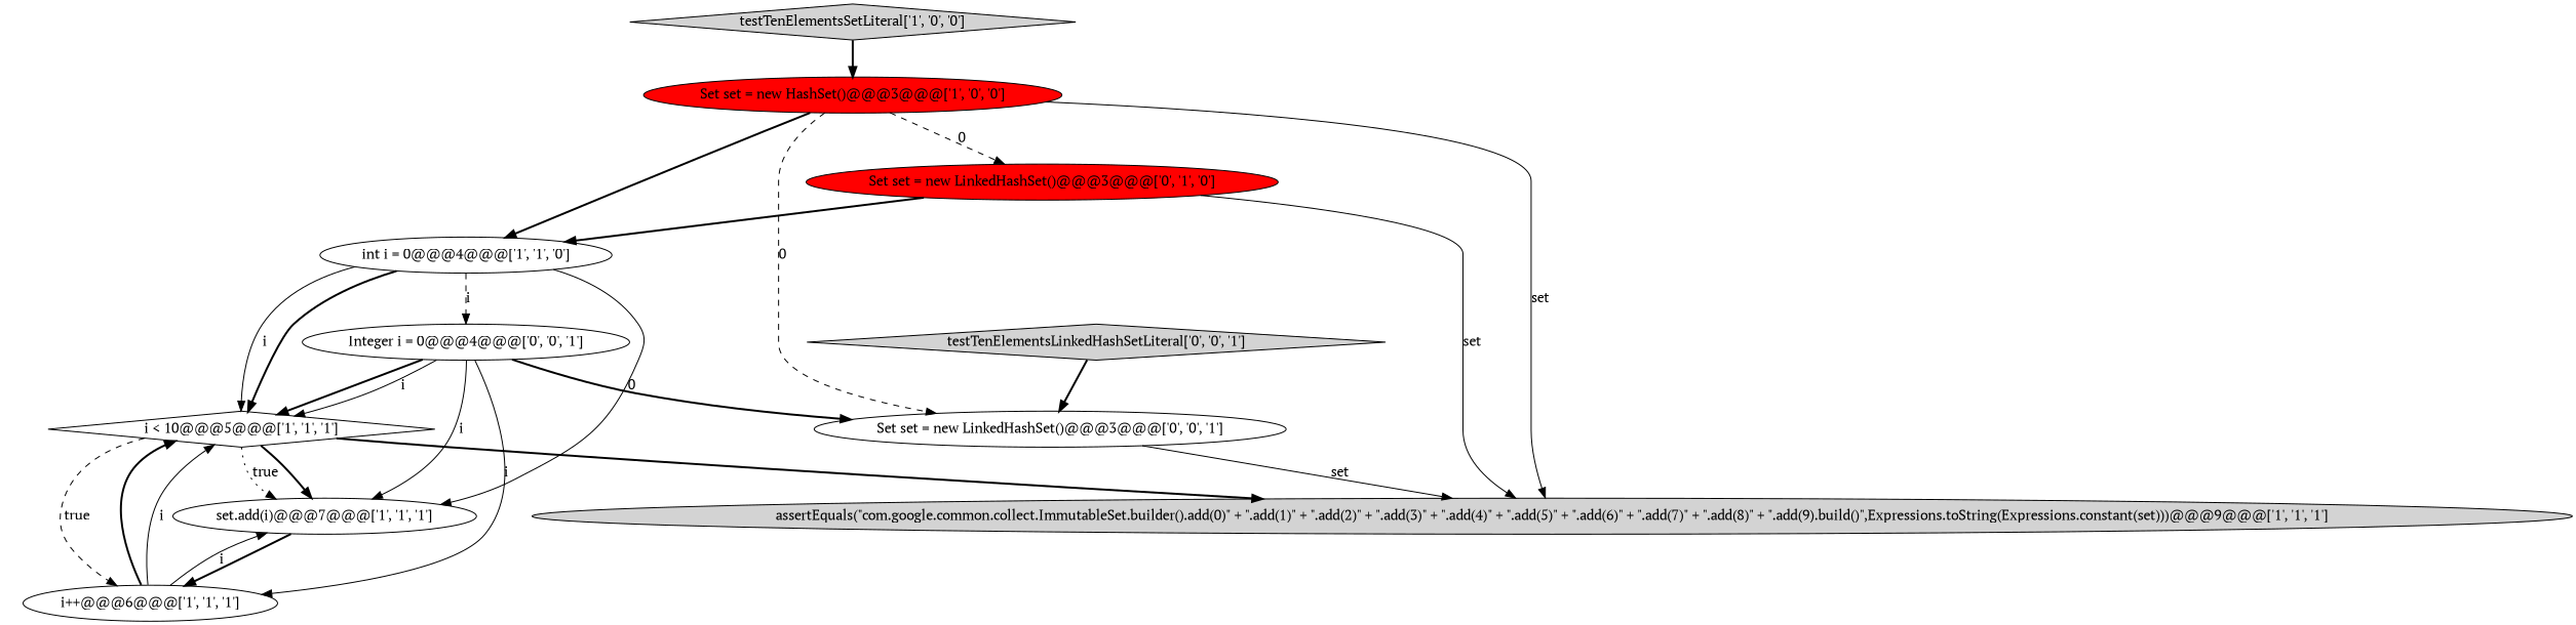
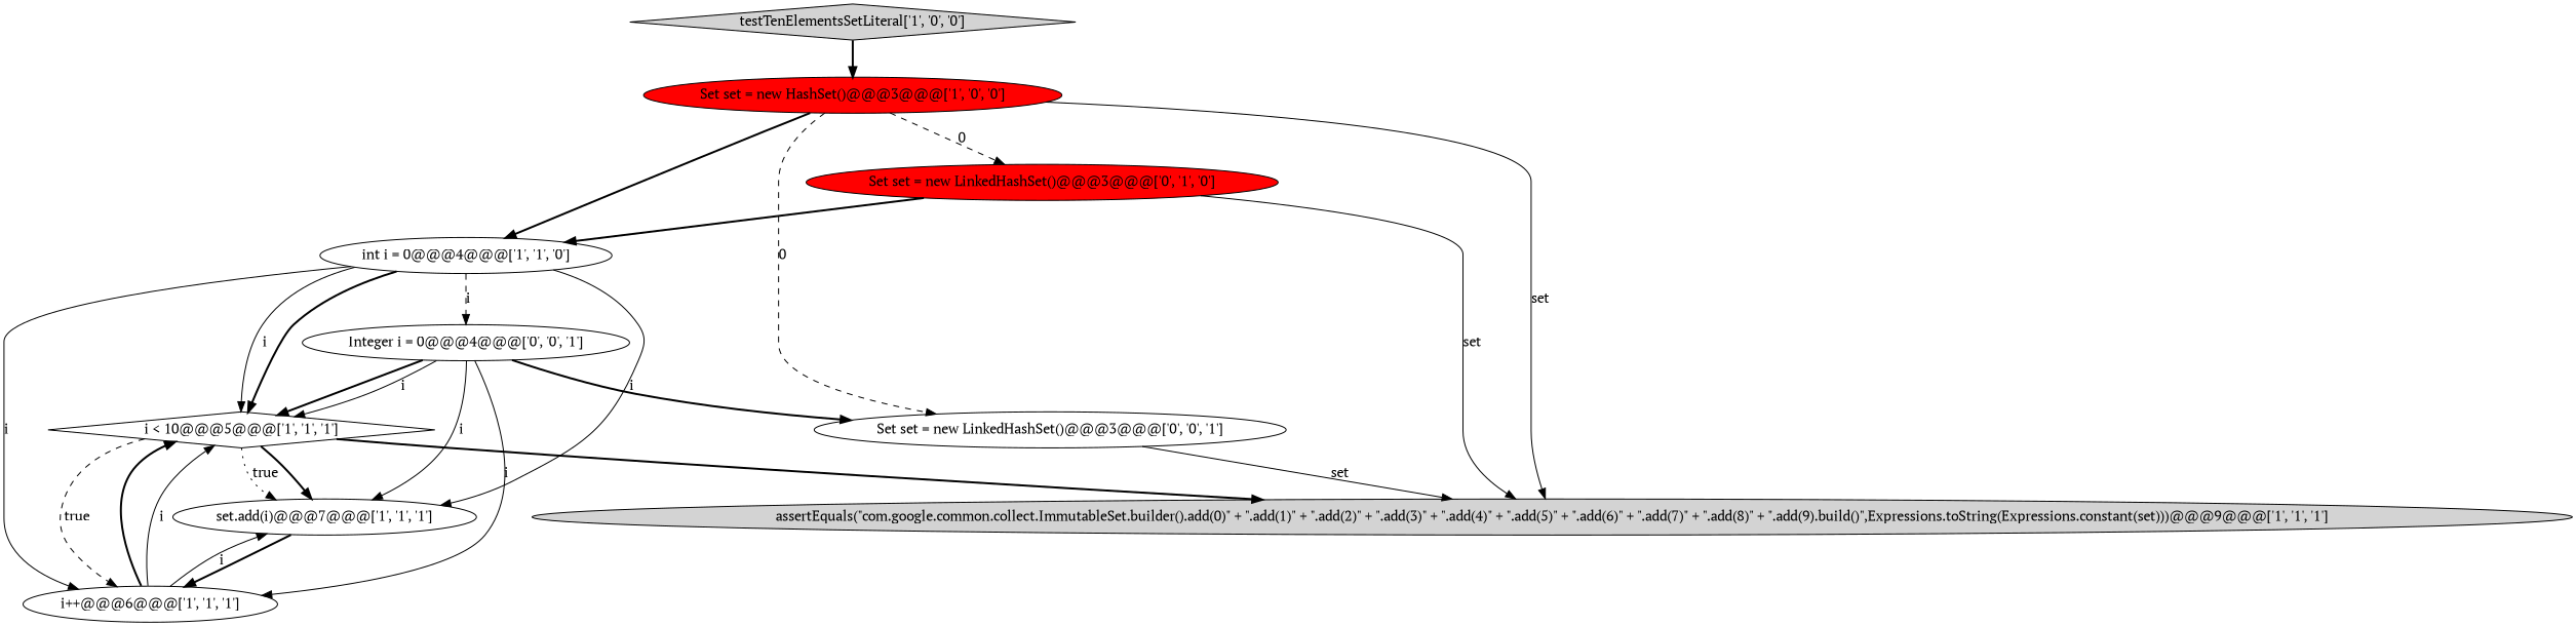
  digraph {
    fontname="PT Serif"
    node [fillcolor=white fontname="PT Serif" shape=ellipse style=filled]
    edge [fontname="PT Serif" style=bold]
    n1 [fillcolor=red label="Set set = new LinkedHashSet()@@@3@@@['0', '1', '0']"]
    n2 [label="int i = 0@@@4@@@['1', '1', '0']"]
    n3 [fillcolor=lightgray label="assertEquals(\"com.google.common.collect.ImmutableSet.builder().add(0)\" + \".add(1)\" + \".add(2)\" + \".add(3)\" + \".add(4)\" + \".add(5)\" + \".add(6)\" + \".add(7)\" + \".add(8)\" + \".add(9).build()\",Expressions.toString(Expressions.constant(set)))@@@9@@@['1', '1', '1']"]
    n4 [label="i < 10@@@5@@@['1', '1', '1']" shape=diamond]
    n5 [label="set.add(i)@@@7@@@['1', '1', '1']"]
    n6 [label="i++@@@6@@@['1', '1', '1']"]
    n7 [label="Integer i = 0@@@4@@@['0', '0', '1']"]
    n8 [fillcolor=red label="Set set = new HashSet()@@@3@@@['1', '0', '0']"]
    n9 [label="Set set = new LinkedHashSet()@@@3@@@['0', '0', '1']"]
-   n10 [fillcolor=lightgray label="testTenElementsLinkedHashSetLiteral['0', '0', '1']" shape=diamond]
    n11 [fillcolor=lightgray label="testTenElementsSetLiteral['1', '0', '0']" shape=diamond]
    n1 -> n2
    n1 -> n3 [label=set style=solid]
    n2 -> n4
    n2 -> n4 [label=i style=solid]
-   n2 -> n5 [label=0 style=solid]
+   n2 -> n5 [label=i style=solid]
+   n2 -> n6 [label=i style=solid]
    n2 -> n7 [label=i style=dashed]
    n4 -> n3
    n4 -> n5
    n4 -> n5 [label=true style=dotted]
    n4 -> n6 [label=true style=dashed]
    n5 -> n6
    n6 -> n4
    n6 -> n4 [label=i style=solid]
    n6 -> n5 [label=i style=solid]
    n7 -> n4
    n7 -> n4 [label=i style=solid]
    n7 -> n5 [label=i style=solid]
    n7 -> n6 [label=i style=solid]
    n7 -> n9
    n8 -> n1 [label=0 style=dashed]
    n8 -> n2
    n8 -> n3 [label=set style=solid]
    n8 -> n9 [label=0 style=dashed]
    n9 -> n3 [label=set style=solid]
-   n10 -> n9
    n11 -> n8
  }
